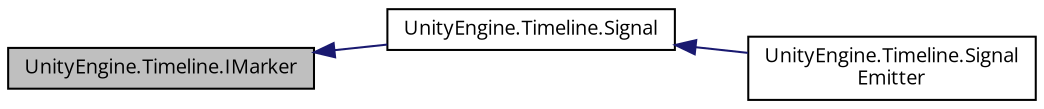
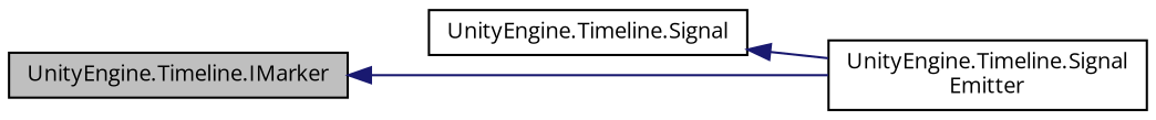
  digraph {
    fontname="Open Sans"
    rankdir=LR
    node [color=black fillcolor=white fontname="Open Sans" fontsize=10 shape=record style=filled]
    edge [color=midnightblue dir=back fontname="Open Sans" fontsize=10 labelfontname=Helvetica labelfontsize=10 style=solid]
    n1 [fillcolor=grey75 fontcolor=black height=0.2 label="UnityEngine.Timeline.IMarker" width=0.4]
    n2 [height=0.2 label="UnityEngine.Timeline.Signal" width=0.4]
    n3 [height=0.2 label="UnityEngine.Timeline.Signal\lEmitter" width=0.4]
-   n1 -> n2
+   n1 -> n3
    n2 -> n3
  }
